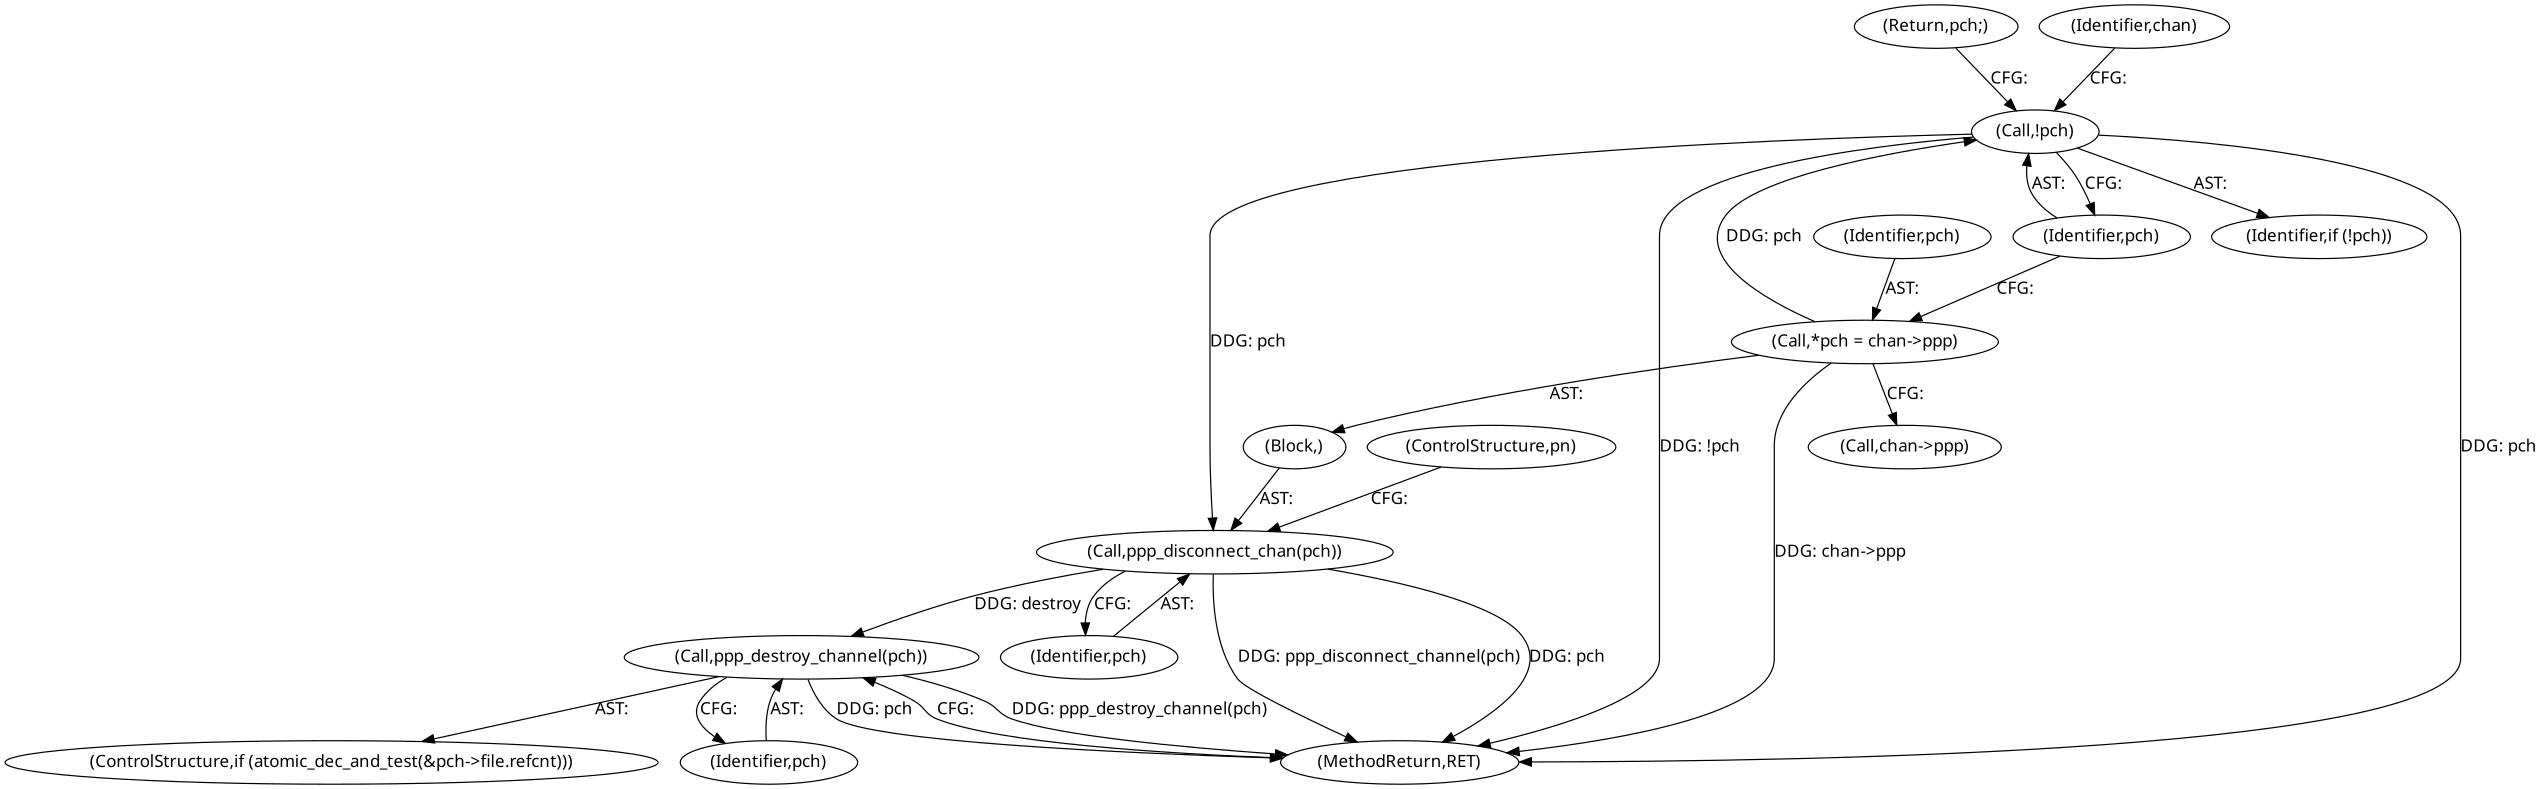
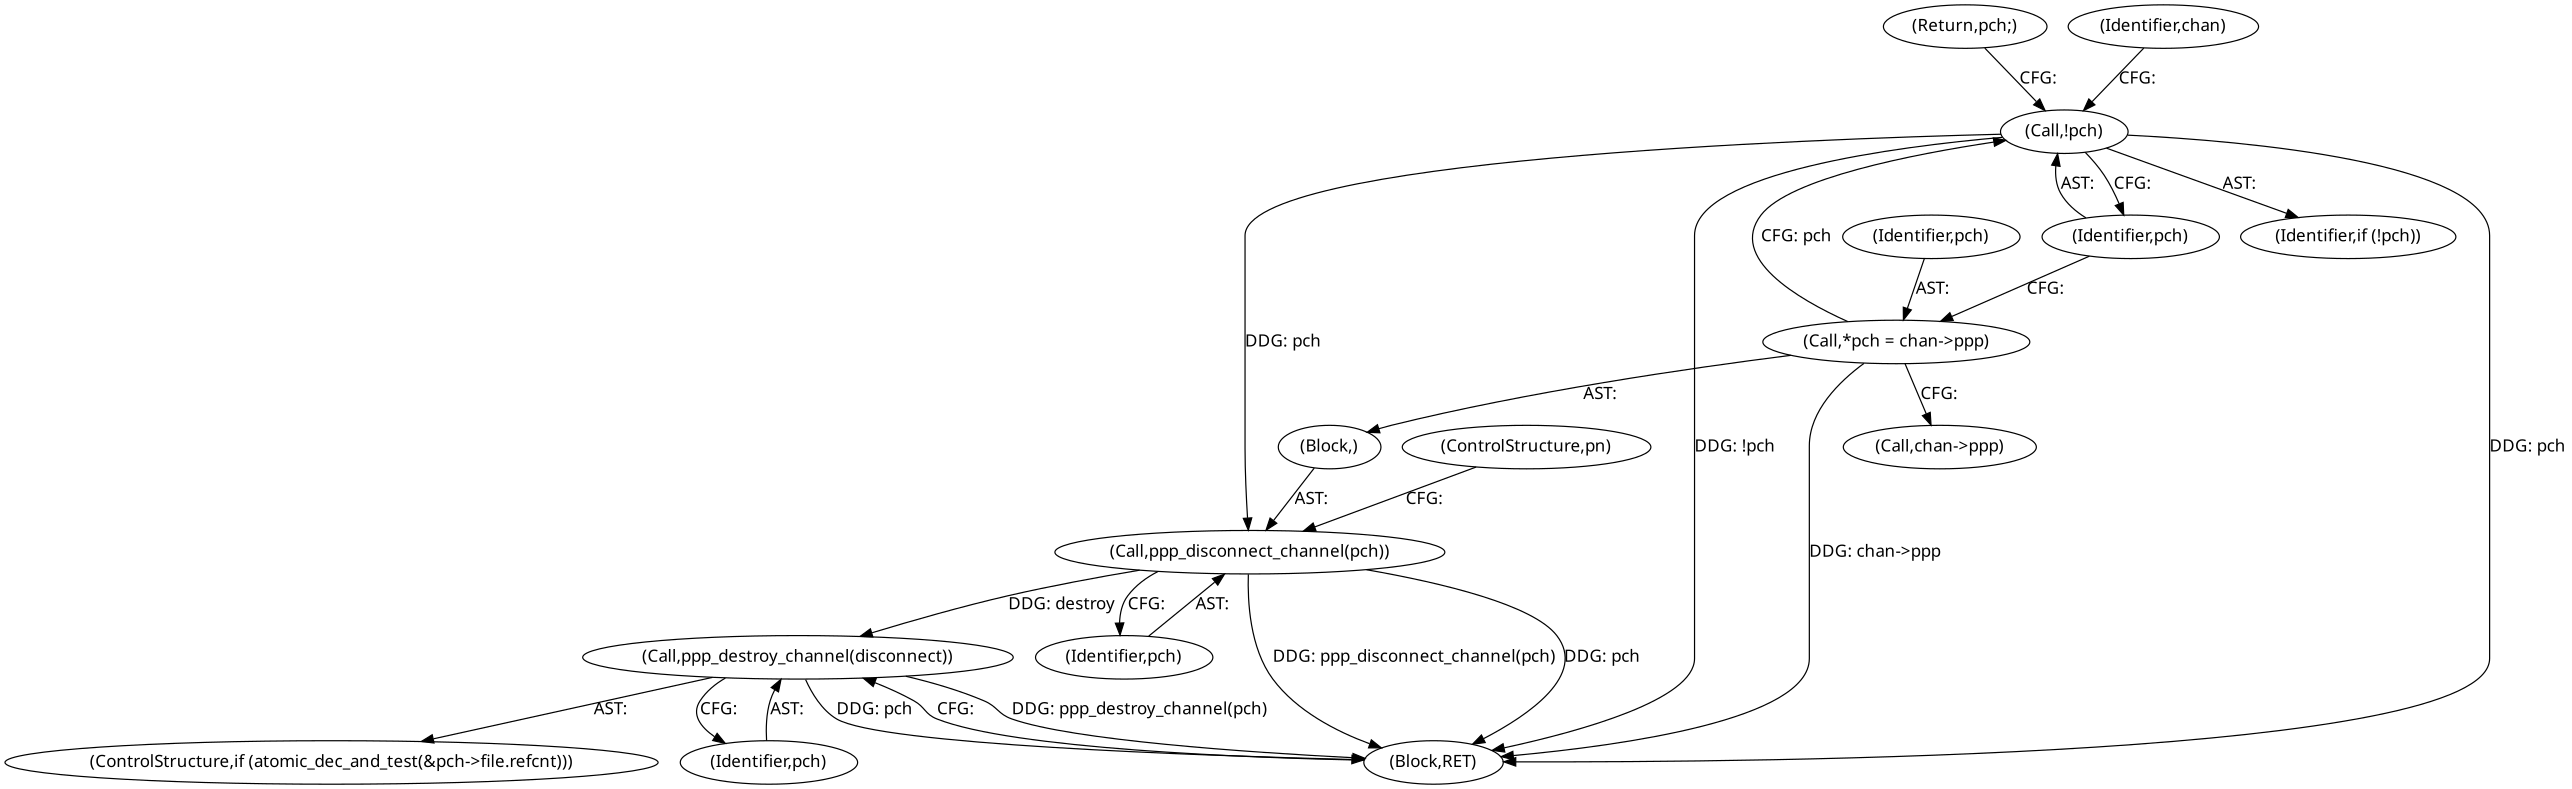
  digraph {
    fontname="Noto Sans"
    node [fontname="Noto Sans"]
    edge [fontname="Noto Sans"]
-   n1 [label="(Call,ppp_disconnect_chan(pch))"]
-   n2 [label="(Call,ppp_destroy_channel(pch))"]
-   n3 [label="(MethodReturn,RET)"]
+   n1 [label="(Call,ppp_disconnect_channel(pch))"]
+   n2 [label="(Call,ppp_destroy_channel(disconnect))"]
+   n3 [label="(Block,RET)"]
    n4 [label="(Identifier,pch)"]
    n5 [label="(Identifier,pch)"]
    n6 [label="(ControlStructure,if (atomic_dec_and_test(&pch->file.refcnt)))"]
    n7 [label="(Block,)"]
    n8 [label="(Call,!pch)"]
    n9 [label="(Identifier,pch)"]
    n10 [label="(Identifier,if (!pch))"]
    n11 [label="(Call,*pch = chan->ppp)"]
    n12 [label="(Call,chan->ppp)"]
    n13 [label="(ControlStructure,pn)"]
    n14 [label="(Return,pch;)"]
    n15 [label="(Identifier,pch)"]
    n16 [label="(Identifier,chan)"]
    n1 -> n2 [label="DDG: destroy"]
    n1 -> n3 [label="DDG: ppp_disconnect_channel(pch)"]
    n1 -> n3 [label="DDG: pch"]
    n1 -> n4 [label="CFG: "]
    n2 -> n3 [label="DDG: ppp_destroy_channel(pch)"]
    n2 -> n3 [label="DDG: pch"]
    n2 -> n5 [label="CFG: "]
    n2 -> n6 [label="AST: "]
    n3 -> n2 [label="CFG: "]
    n4 -> n1 [label="AST: "]
    n5 -> n2 [label="AST: "]
    n7 -> n1 [label="AST: "]
    n8 -> n1 [label="DDG: pch"]
    n8 -> n3 [label="DDG: pch"]
    n8 -> n3 [label="DDG: !pch"]
    n8 -> n9 [label="CFG: "]
    n8 -> n10 [label="AST: "]
    n9 -> n8 [label="AST: "]
    n9 -> n11 [label="CFG: "]
    n11 -> n3 [label="DDG: chan->ppp"]
    n11 -> n7 [label="AST: "]
-   n11 -> n8 [label="DDG: pch"]
+   n11 -> n8 [label="CFG: pch"]
    n11 -> n12 [label="CFG: "]
    n13 -> n1 [label="CFG: "]
    n14 -> n8 [label="CFG: "]
    n15 -> n11 [label="AST: "]
    n16 -> n8 [label="CFG: "]
  }
